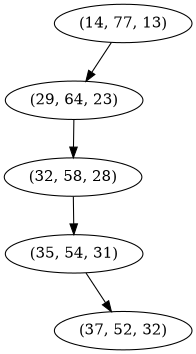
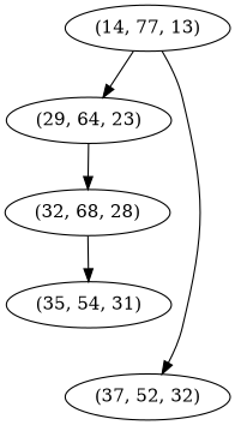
  digraph {
    n1 [label="(29, 64, 23)"]
    "(14, 77, 13)"
-   "(32, 58, 28)"
+   "(32, 58, 28)" [label="(32, 68, 28)"]
    "(35, 54, 31)"
    "(37, 52, 32)"
    n1 -> "(32, 58, 28)"
    "(14, 77, 13)" -> n1
    "(32, 58, 28)" -> "(35, 54, 31)"
-   "(35, 54, 31)" -> "(37, 52, 32)"
+   "(14, 77, 13)" -> "(37, 52, 32)"
  }
